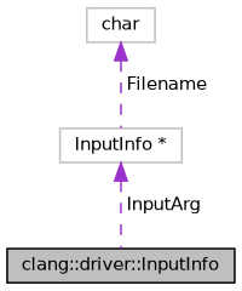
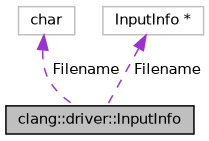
  digraph {
    node [color=grey75 fontname=Helvetica fontsize=10 shape=record]
    edge [color=darkorchid3 dir=back fontname=Helvetica fontsize=10 labelfontname=Helvetica labelfontsize=10 style=dashed]
    n1 [color=black fillcolor=grey75 fontcolor=black height=0.2 label="clang::driver::InputInfo" style=filled width=0.4]
    n2 [height=0.2 label=char width=0.4]
    n3 [height=0.2 label="InputInfo *" width=0.4]
-   n2 -> n3 [label=" Filename"]
-   n3 -> n1 [label=" InputArg"]
+   n2 -> n1 [label=" Filename"]
+   n3 -> n1 [label=" Filename"]
  }
